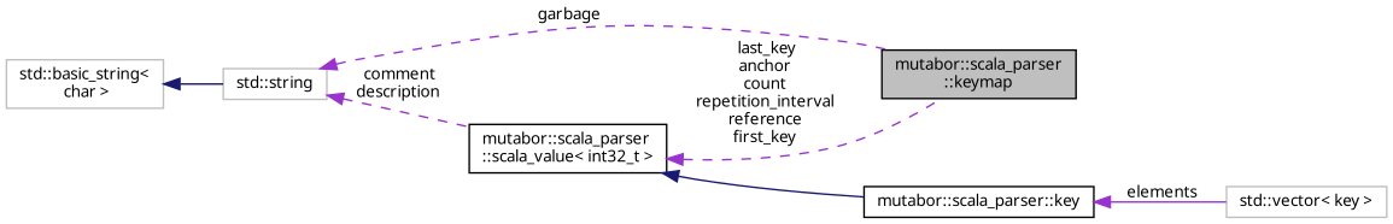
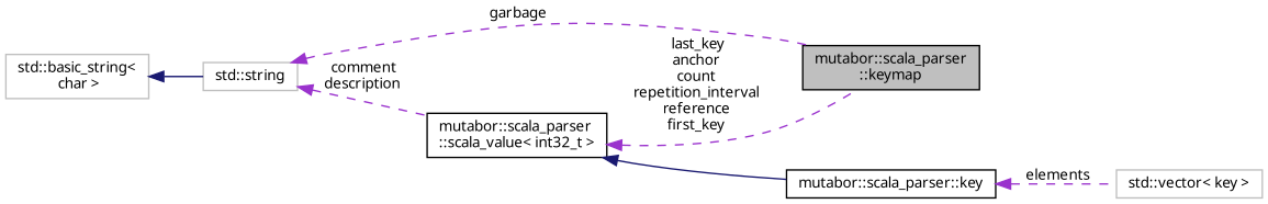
  digraph {
    rankdir=LR
    node [color=black fillcolor=white fontname=Sans fontsize=10 shape=record style=filled]
    edge [color=darkorchid3 dir=back fontname=Sans fontsize=10 labelfontname=Sans labelfontsize=10 style=dashed]
    n1 [fillcolor=grey75 fontcolor=black height=0.2 label="mutabor::scala_parser\l::keymap" width=0.4]
    n2 [height=0.2 label="mutabor::scala_parser\l::scala_value\< int32_t \>" width=0.4]
    n3 [height=0.2 label="mutabor::scala_parser::key" width=0.4]
    n4 [color=grey75 height=0.2 label="std::vector\< key \>" width=0.4]
    n5 [color=grey75 height=0.2 label="std::string" width=0.4]
    n6 [color=grey75 height=0.2 label="std::basic_string\<\l char \>" width=0.4]
    n2 -> n1 [label=" last_key\nanchor\ncount\nrepetition_interval\nreference\nfirst_key"]
    n2 -> n3 [color=midnightblue style=solid]
-   n3 -> n4 [label=" elements" style=solid]
+   n3 -> n4 [label=" elements"]
    n5 -> n1 [label=" garbage"]
    n5 -> n2 [label=" comment\ndescription"]
    n6 -> n5 [color=midnightblue style=solid]
  }
